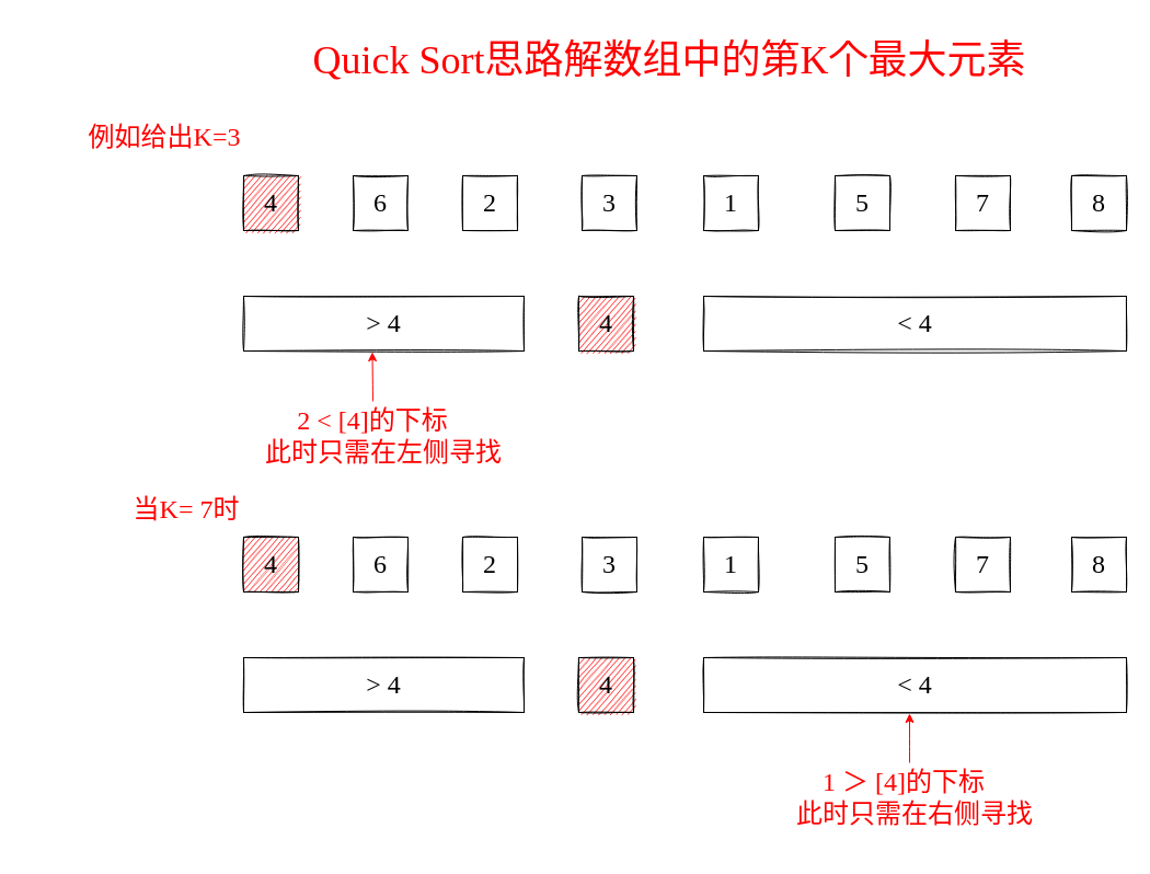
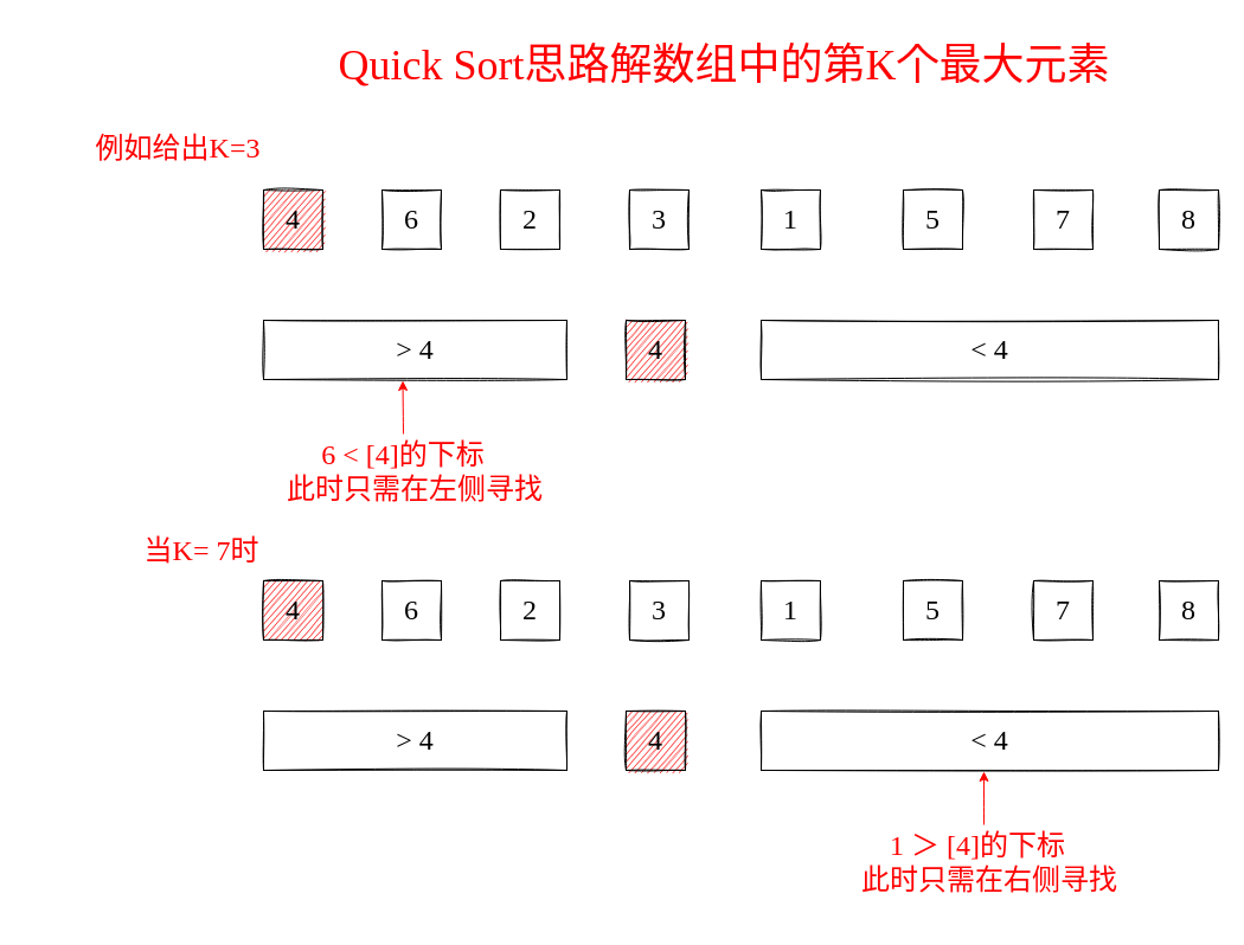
  <mxCell id="0" />
  <mxCell id="1" parent="0" />
  <mxCell id="2" value="4" style="rounded=0;whiteSpace=wrap;html=1;sketch=1;fontFamily=中国式手写风;fontSize=24;fillColor=#FF0000;" vertex="1" parent="1"><mxGeometry x="222" y="160" width="50" height="50" as="geometry" /></mxCell>
  <mxCell id="3" value="6" style="rounded=0;whiteSpace=wrap;html=1;sketch=1;fontFamily=中国式手写风;fontSize=24;" vertex="1" parent="1"><mxGeometry x="322" y="160" width="50" height="50" as="geometry" /></mxCell>
  <mxCell id="4" value="2" style="rounded=0;whiteSpace=wrap;html=1;sketch=1;fontFamily=中国式手写风;fontSize=24;" vertex="1" parent="1"><mxGeometry x="422" y="160" width="50" height="50" as="geometry" /></mxCell>
  <mxCell id="5" value="3" style="rounded=0;whiteSpace=wrap;html=1;sketch=1;fontFamily=中国式手写风;fontSize=24;" vertex="1" parent="1"><mxGeometry x="531" y="160" width="50" height="50" as="geometry" /></mxCell>
  <mxCell id="6" value="1" style="rounded=0;whiteSpace=wrap;html=1;sketch=1;fontFamily=中国式手写风;fontSize=24;" vertex="1" parent="1"><mxGeometry x="642" y="160" width="50" height="50" as="geometry" /></mxCell>
  <mxCell id="7" value="5" style="rounded=0;whiteSpace=wrap;html=1;sketch=1;fontFamily=中国式手写风;fontSize=24;" vertex="1" parent="1"><mxGeometry x="762" y="160" width="50" height="50" as="geometry" /></mxCell>
  <mxCell id="8" value="7" style="rounded=0;whiteSpace=wrap;html=1;sketch=1;fontFamily=中国式手写风;fontSize=24;" vertex="1" parent="1"><mxGeometry x="872" y="160" width="50" height="50" as="geometry" /></mxCell>
  <mxCell id="9" value="8" style="rounded=0;whiteSpace=wrap;html=1;sketch=1;fontFamily=中国式手写风;fontSize=24;" vertex="1" parent="1"><mxGeometry x="978" y="160" width="50" height="50" as="geometry" /></mxCell>
  <mxCell id="10" value="&amp;gt; 4" style="rounded=0;whiteSpace=wrap;html=1;sketch=1;fontFamily=中国式手写风;fontSize=24;" vertex="1" parent="1"><mxGeometry x="222" y="270" width="256" height="50" as="geometry" /></mxCell>
  <mxCell id="11" value="4" style="rounded=0;whiteSpace=wrap;html=1;sketch=1;fontFamily=中国式手写风;fontSize=24;fillColor=#FF0000;" vertex="1" parent="1"><mxGeometry x="528" y="270" width="50" height="50" as="geometry" /></mxCell>
  <mxCell id="12" value="&amp;lt; 4" style="rounded=0;whiteSpace=wrap;html=1;sketch=1;fontFamily=中国式手写风;fontSize=24;" vertex="1" parent="1"><mxGeometry x="642" y="270" width="386" height="50" as="geometry" /></mxCell>
  <mxCell id="13" value="&lt;font color=&quot;#ff0000&quot;&gt;例如给出K=3&lt;/font&gt;" style="text;html=1;strokeColor=none;fillColor=none;align=center;verticalAlign=middle;whiteSpace=wrap;rounded=0;sketch=1;fontFamily=中国式手写风;fontSize=24;" vertex="1" parent="1"><mxGeometry x="20" y="80" width="260" height="90" as="geometry" /></mxCell>
  <mxCell id="14" value="此时只需在左侧寻找" style="text;html=1;strokeColor=none;fillColor=none;align=center;verticalAlign=middle;whiteSpace=wrap;rounded=0;sketch=1;fontFamily=中国式手写风;fontSize=24;fontColor=#FF0000;" vertex="1" parent="1"><mxGeometry x="235" y="380" width="230" height="66" as="geometry" /></mxCell>
- <mxCell id="15" value="2 &amp;lt; [4]的下标" style="text;html=1;strokeColor=none;fillColor=none;align=center;verticalAlign=middle;whiteSpace=wrap;rounded=0;sketch=1;fontFamily=中国式手写风;fontSize=24;fontColor=#FF0000;" vertex="1" parent="1"><mxGeometry x="260" y="366" width="160" height="36" as="geometry" /></mxCell>
+ <mxCell id="15" value="6 &amp;lt; [4]的下标" style="text;html=1;strokeColor=none;fillColor=none;align=center;verticalAlign=middle;whiteSpace=wrap;rounded=0;sketch=1;fontFamily=中国式手写风;fontSize=24;fontColor=#FF0000;" vertex="1" parent="1"><mxGeometry x="260" y="366" width="160" height="36" as="geometry" /></mxCell>
  <mxCell id="16" value="" style="endArrow=classic;html=1;fontFamily=中国式手写风;fontSize=24;fontColor=#FF0000;exitX=0.5;exitY=0;exitDx=0;exitDy=0;entryX=0.459;entryY=1.02;entryDx=0;entryDy=0;entryPerimeter=0;curved=1;strokeColor=#FF0000;" edge="1" parent="1" source="15" target="10"><mxGeometry width="50" height="50" relative="1" as="geometry"><mxPoint x="325" y="384" as="sourcePoint" /><mxPoint x="350" y="334" as="targetPoint" /></mxGeometry></mxCell>
  <mxCell id="17" value="Quick Sort思路解数组中的第K个最大元素" style="text;html=1;strokeColor=none;fillColor=none;align=center;verticalAlign=middle;whiteSpace=wrap;rounded=0;sketch=1;fontFamily=中国式手写风;fontSize=36;fontColor=#FF0000;" vertex="1" parent="1"><mxGeometry x="272" y="20" width="678" height="70" as="geometry" /></mxCell>
  <mxCell id="18" value="4" style="rounded=0;whiteSpace=wrap;html=1;sketch=1;fontFamily=中国式手写风;fontSize=24;fillColor=#FF0000;" vertex="1" parent="1"><mxGeometry x="222" y="490" width="50" height="50" as="geometry" /></mxCell>
  <mxCell id="19" value="6" style="rounded=0;whiteSpace=wrap;html=1;sketch=1;fontFamily=中国式手写风;fontSize=24;" vertex="1" parent="1"><mxGeometry x="322" y="490" width="50" height="50" as="geometry" /></mxCell>
  <mxCell id="20" value="2" style="rounded=0;whiteSpace=wrap;html=1;sketch=1;fontFamily=中国式手写风;fontSize=24;" vertex="1" parent="1"><mxGeometry x="422" y="490" width="50" height="50" as="geometry" /></mxCell>
  <mxCell id="21" value="3" style="rounded=0;whiteSpace=wrap;html=1;sketch=1;fontFamily=中国式手写风;fontSize=24;" vertex="1" parent="1"><mxGeometry x="531" y="490" width="50" height="50" as="geometry" /></mxCell>
  <mxCell id="22" value="1" style="rounded=0;whiteSpace=wrap;html=1;sketch=1;fontFamily=中国式手写风;fontSize=24;" vertex="1" parent="1"><mxGeometry x="642" y="490" width="50" height="50" as="geometry" /></mxCell>
  <mxCell id="23" value="5" style="rounded=0;whiteSpace=wrap;html=1;sketch=1;fontFamily=中国式手写风;fontSize=24;" vertex="1" parent="1"><mxGeometry x="762" y="490" width="50" height="50" as="geometry" /></mxCell>
  <mxCell id="24" value="7" style="rounded=0;whiteSpace=wrap;html=1;sketch=1;fontFamily=中国式手写风;fontSize=24;" vertex="1" parent="1"><mxGeometry x="872" y="490" width="50" height="50" as="geometry" /></mxCell>
  <mxCell id="25" value="8" style="rounded=0;whiteSpace=wrap;html=1;sketch=1;fontFamily=中国式手写风;fontSize=24;" vertex="1" parent="1"><mxGeometry x="978" y="490" width="50" height="50" as="geometry" /></mxCell>
  <mxCell id="26" value="&amp;gt; 4" style="rounded=0;whiteSpace=wrap;html=1;sketch=1;fontFamily=中国式手写风;fontSize=24;" vertex="1" parent="1"><mxGeometry x="222" y="600" width="256" height="50" as="geometry" /></mxCell>
  <mxCell id="27" value="4" style="rounded=0;whiteSpace=wrap;html=1;sketch=1;fontFamily=中国式手写风;fontSize=24;fillColor=#FF0000;" vertex="1" parent="1"><mxGeometry x="528" y="600" width="50" height="50" as="geometry" /></mxCell>
  <mxCell id="28" value="&amp;lt; 4" style="rounded=0;whiteSpace=wrap;html=1;sketch=1;fontFamily=中国式手写风;fontSize=24;" vertex="1" parent="1"><mxGeometry x="642" y="600" width="386" height="50" as="geometry" /></mxCell>
  <mxCell id="29" value="&lt;font color=&quot;#ff0000&quot;&gt;当K= 7时&lt;/font&gt;" style="text;html=1;strokeColor=none;fillColor=none;align=center;verticalAlign=middle;whiteSpace=wrap;rounded=0;sketch=1;fontFamily=中国式手写风;fontSize=24;" vertex="1" parent="1"><mxGeometry y="420" width="260" height="90" as="geometry" x="40" /></mxCell>
  <mxCell id="30" value="此时只需在右侧寻找" style="text;html=1;strokeColor=none;fillColor=none;align=center;verticalAlign=middle;whiteSpace=wrap;rounded=0;sketch=1;fontFamily=中国式手写风;fontSize=24;fontColor=#FF0000;" vertex="1" parent="1"><mxGeometry x="720" y="710" width="230" height="66" as="geometry" /></mxCell>
  <mxCell id="31" value="1 ＞ [4]的下标" style="text;html=1;strokeColor=none;fillColor=none;align=center;verticalAlign=middle;whiteSpace=wrap;rounded=0;sketch=1;fontFamily=中国式手写风;fontSize=24;fontColor=#FF0000;" vertex="1" parent="1"><mxGeometry x="745" y="696" width="160" height="36" as="geometry" /></mxCell>
  <mxCell id="32" value="" style="endArrow=classic;html=1;fontFamily=中国式手写风;fontSize=24;fontColor=#FF0000;curved=1;strokeColor=#FF0000;" edge="1" parent="1"><mxGeometry width="50" height="50" relative="1" as="geometry"><mxPoint x="830" y="696" as="sourcePoint" /><mxPoint x="830" y="651" as="targetPoint" /></mxGeometry></mxCell>
